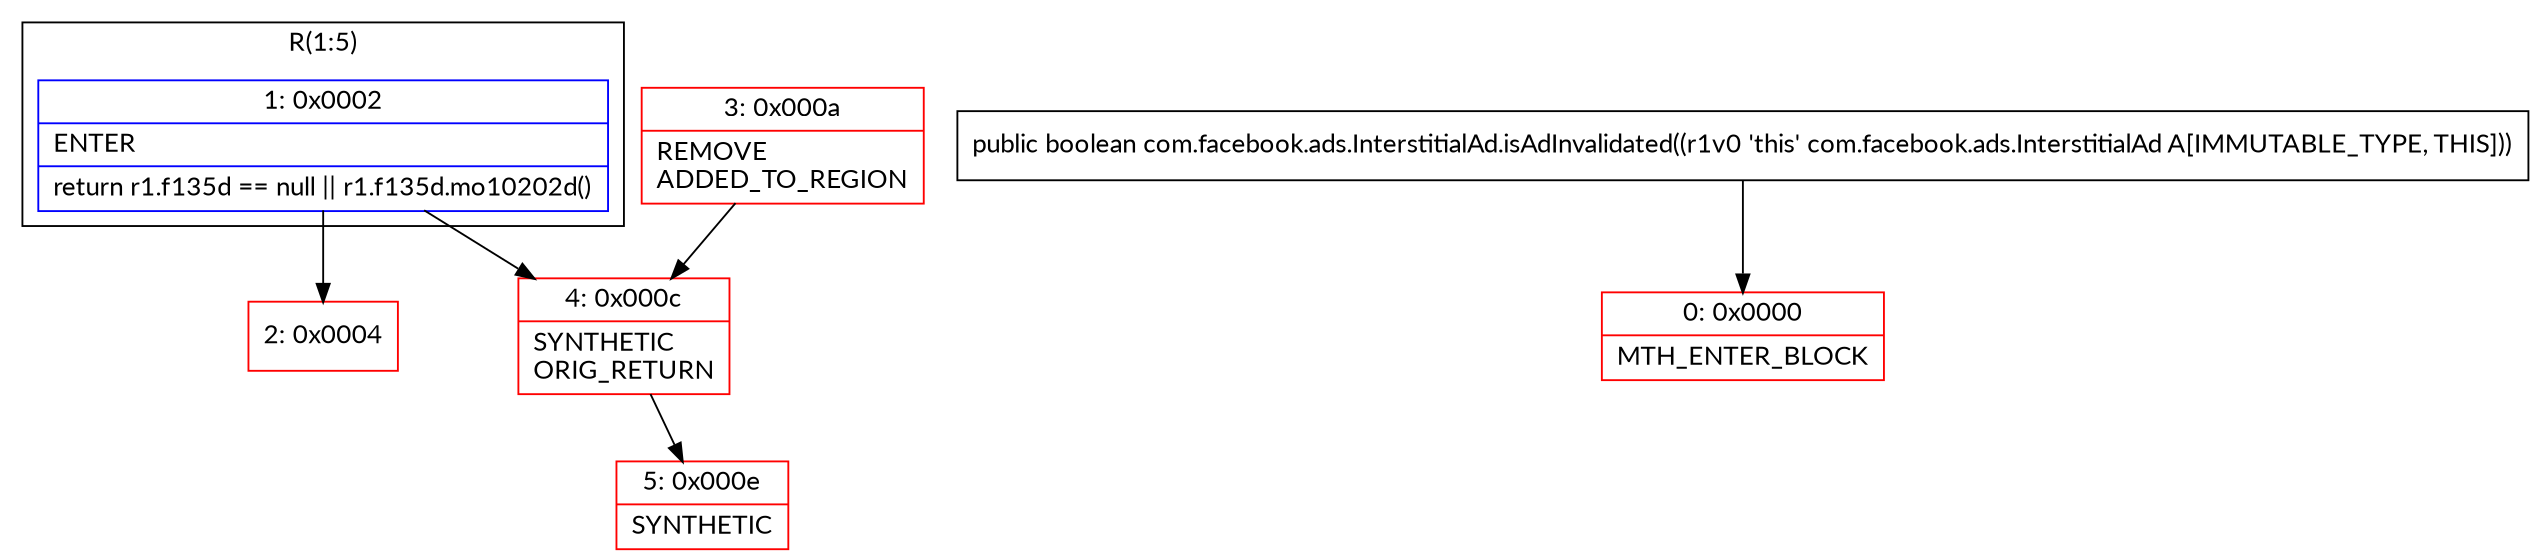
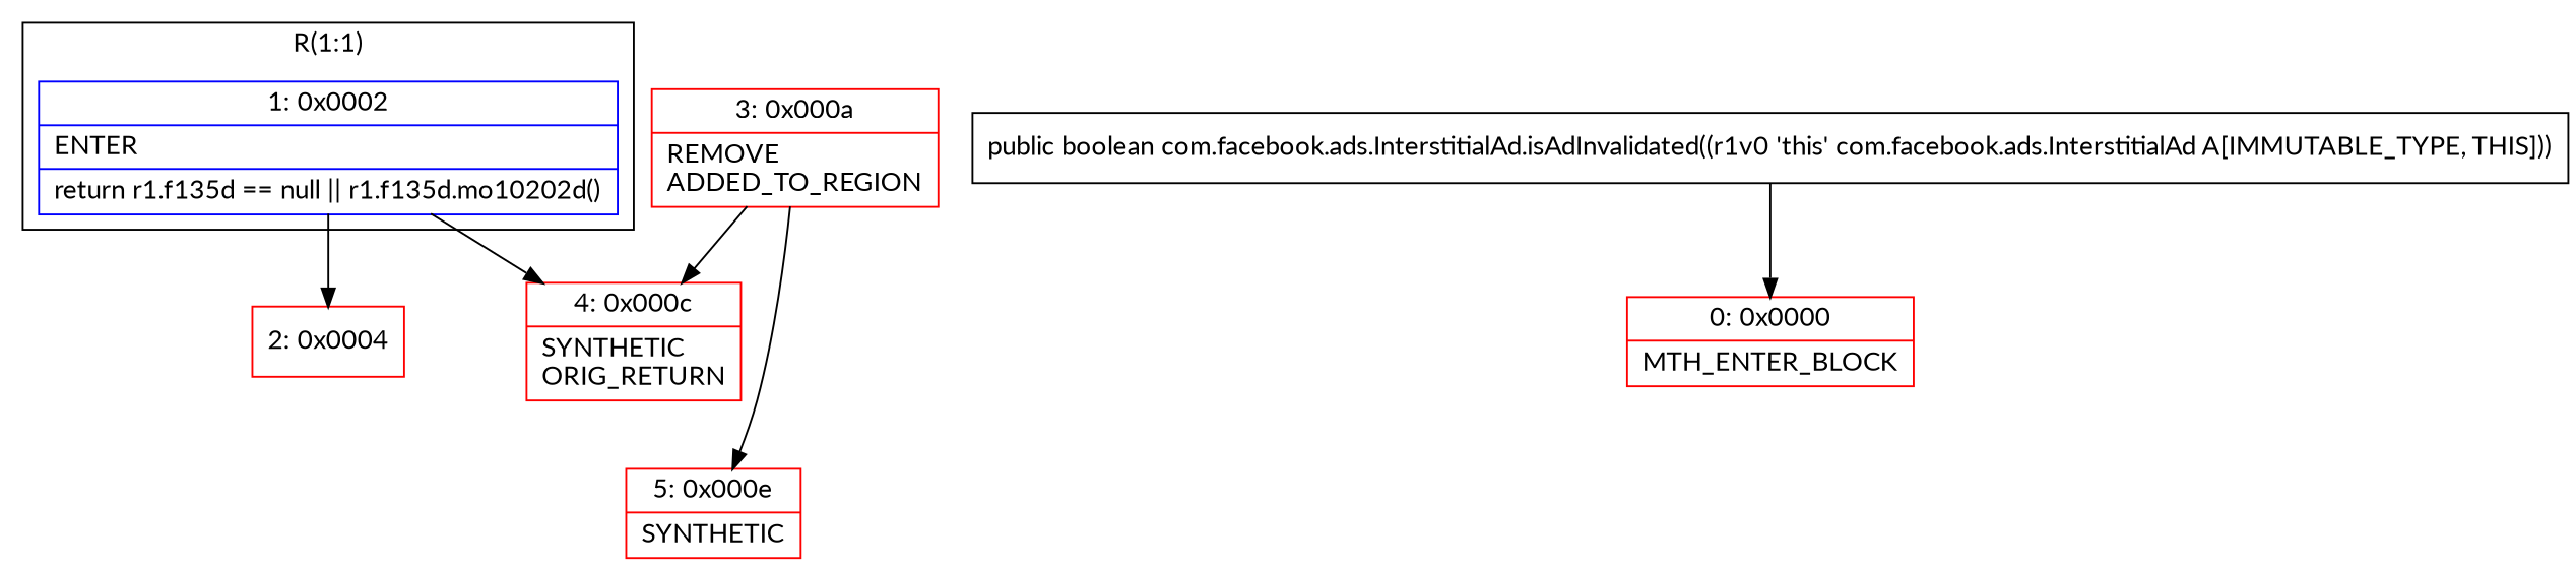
  digraph {
    fontname=Lato
    node [color=red fontname=Lato shape=record]
    edge [fontname=Lato]
    n1 [color=blue label="{1\:\ 0x0002|ENTER\l|return r1.f135d == null \|\| r1.f135d.mo10202d()\l}"]
    n2 [label="{2\:\ 0x0004}"]
    n3 [label="{4\:\ 0x000c|SYNTHETIC\lORIG_RETURN\l}"]
    n4 [label="{0\:\ 0x0000|MTH_ENTER_BLOCK\l}"]
    n5 [label="{3\:\ 0x000a|REMOVE\lADDED_TO_REGION\l}"]
    n6 [label="{5\:\ 0x000e|SYNTHETIC\l}"]
    n7 [label="{public boolean com.facebook.ads.InterstitialAd.isAdInvalidated((r1v0 'this' com.facebook.ads.InterstitialAd A[IMMUTABLE_TYPE, THIS])) }" color=""]
    subgraph cluster_1 {
-     label="R(1:5)"
+     label="R(1:1)"
      n1
    }
    n1 -> n2
    n1 -> n3
    n5 -> n3
-   n3 -> n6
+   n5 -> n6
    n7 -> n4
  }
